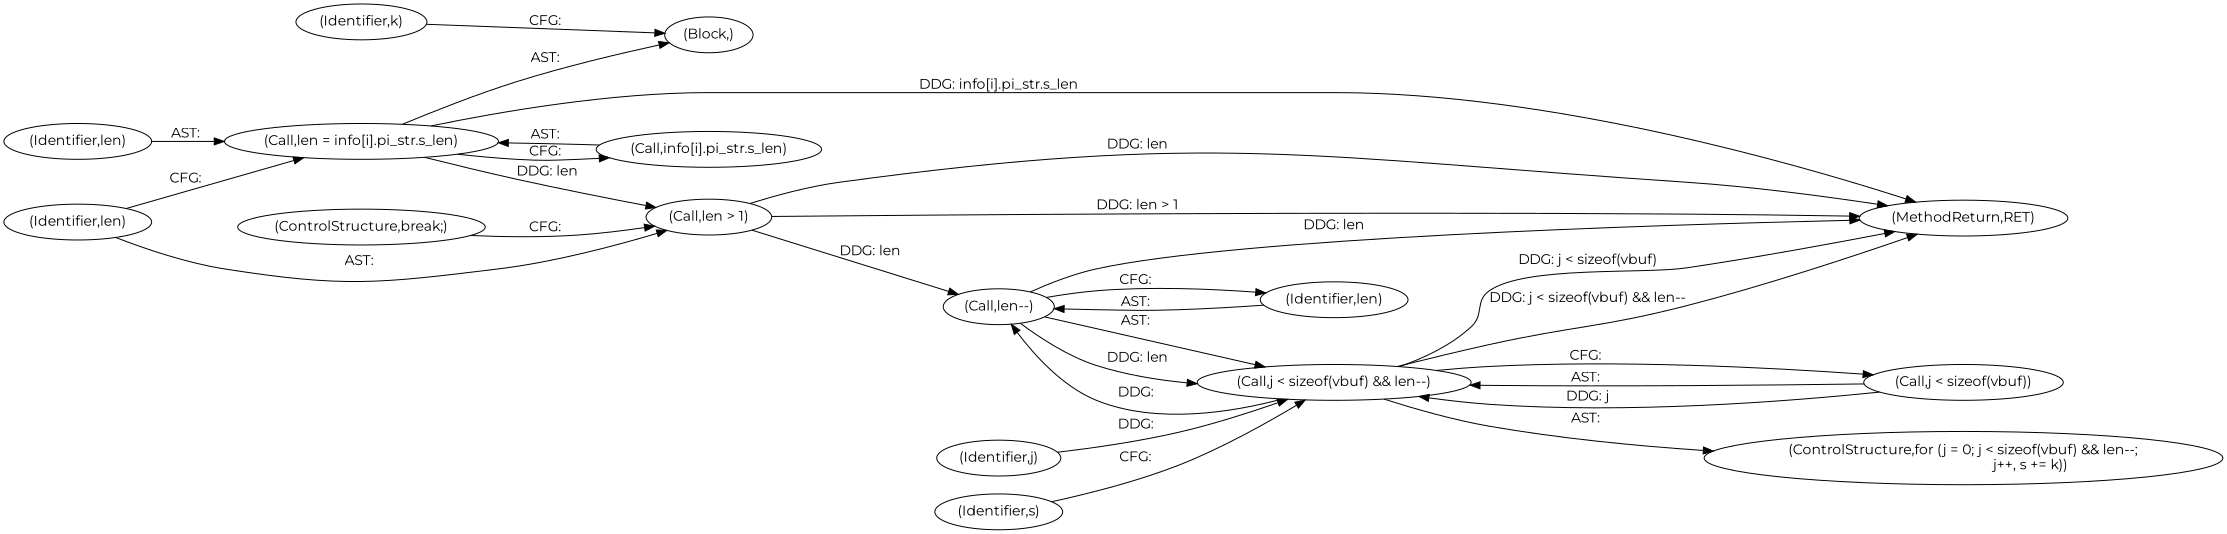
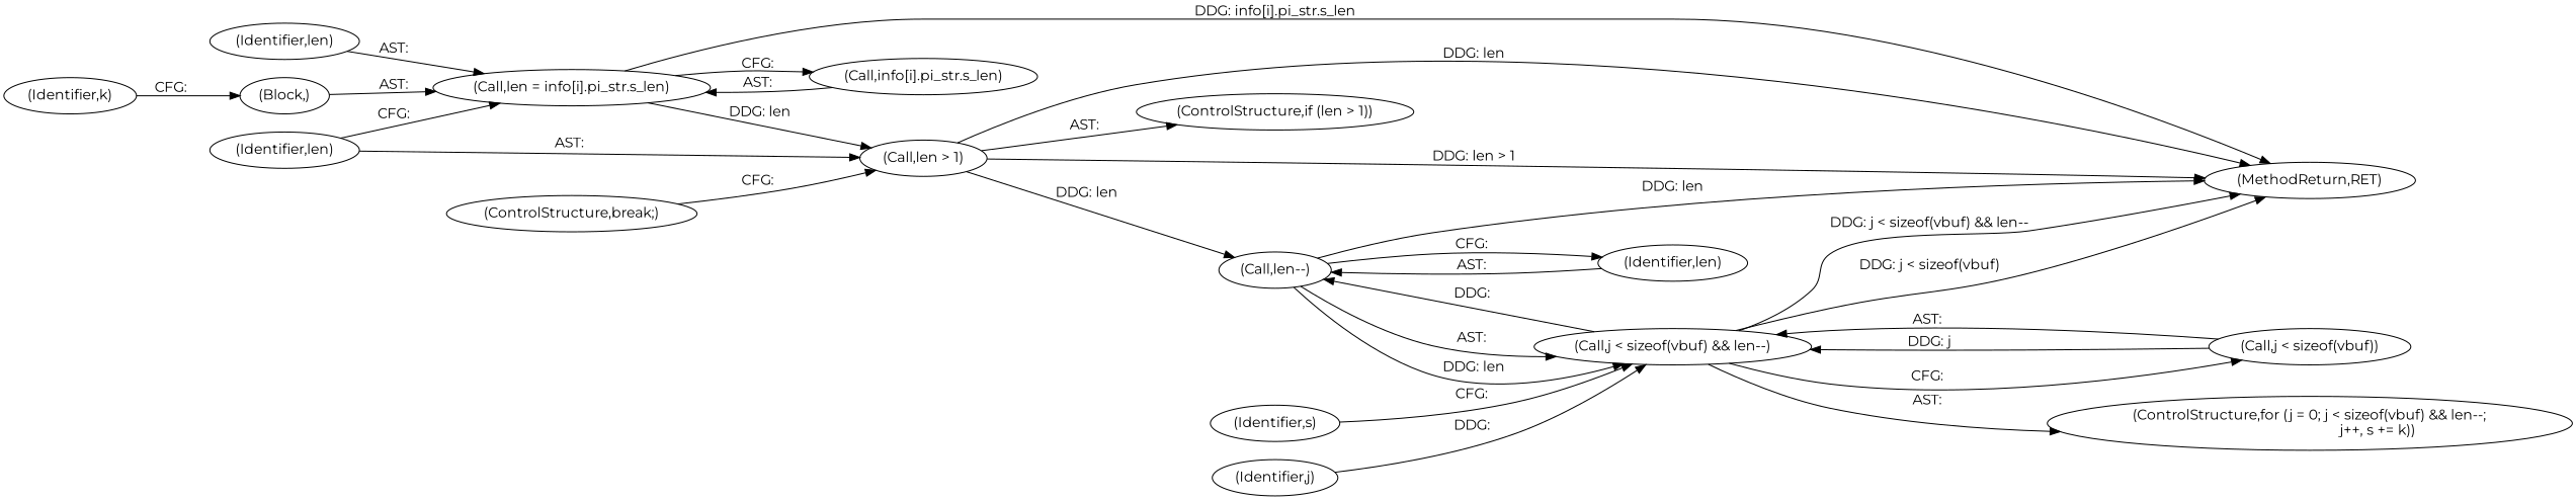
  digraph {
    fontname=Montserrat
    rankdir=LR
    node [fontname=Montserrat]
    edge [fontname=Montserrat]
    n1 [label="(Call,len = info[i].pi_str.s_len)"]
    n2 [label="(Call,len > 1)"]
    n3 [label="(Block,)"]
    n4 [label="(MethodReturn,RET)"]
    n5 [label="(Call,info[i].pi_str.s_len)"]
    n6 [label="(Call,len--)"]
+   n7 [label="(ControlStructure,if (len > 1))"]
    n8 [label="(Call,j < sizeof(vbuf) && len--)"]
    n9 [label="(Identifier,len)"]
    n10 [label="(Call,j < sizeof(vbuf))"]
    n11 [label="(ControlStructure,for (j = 0; j < sizeof(vbuf) && len--;\n                                    j++, s += k))"]
    n12 [label="(Identifier,s)"]
    n13 [label="(Identifier,len)"]
    n14 [label="(Identifier,k)"]
    n15 [label="(Identifier,len)"]
    n16 [label="(Identifier,j)"]
    n17 [label="(ControlStructure,break;)"]
    n1 -> n2 [label="DDG: len"]
-   n1 -> n3 [label="AST: "]
+   n3 -> n1 [label="AST: "]
    n1 -> n4 [label="DDG: info[i].pi_str.s_len"]
    n1 -> n5 [label="CFG: "]
    n2 -> n4 [label="DDG: len"]
    n2 -> n4 [label="DDG: len > 1"]
    n2 -> n6 [label="DDG: len"]
+   n2 -> n7 [label="AST: "]
    n5 -> n1 [label="AST: "]
    n6 -> n4 [label="DDG: len"]
    n6 -> n8 [label="AST: "]
    n6 -> n8 [label="DDG: len"]
    n6 -> n9 [label="CFG: "]
    n8 -> n4 [label="DDG: j < sizeof(vbuf) && len--"]
    n8 -> n4 [label="DDG: j < sizeof(vbuf)"]
    n8 -> n6 [label="DDG: "]
    n8 -> n10 [label="CFG: "]
    n8 -> n11 [label="AST: "]
    n9 -> n6 [label="AST: "]
    n10 -> n8 [label="AST: "]
    n10 -> n8 [label="DDG: j"]
    n12 -> n8 [label="CFG: "]
    n13 -> n1 [label="AST: "]
    n14 -> n3 [label="CFG: "]
    n15 -> n1 [label="CFG: "]
    n15 -> n2 [label="AST: "]
    n16 -> n8 [label="DDG: "]
    n17 -> n2 [label="CFG: "]
  }
